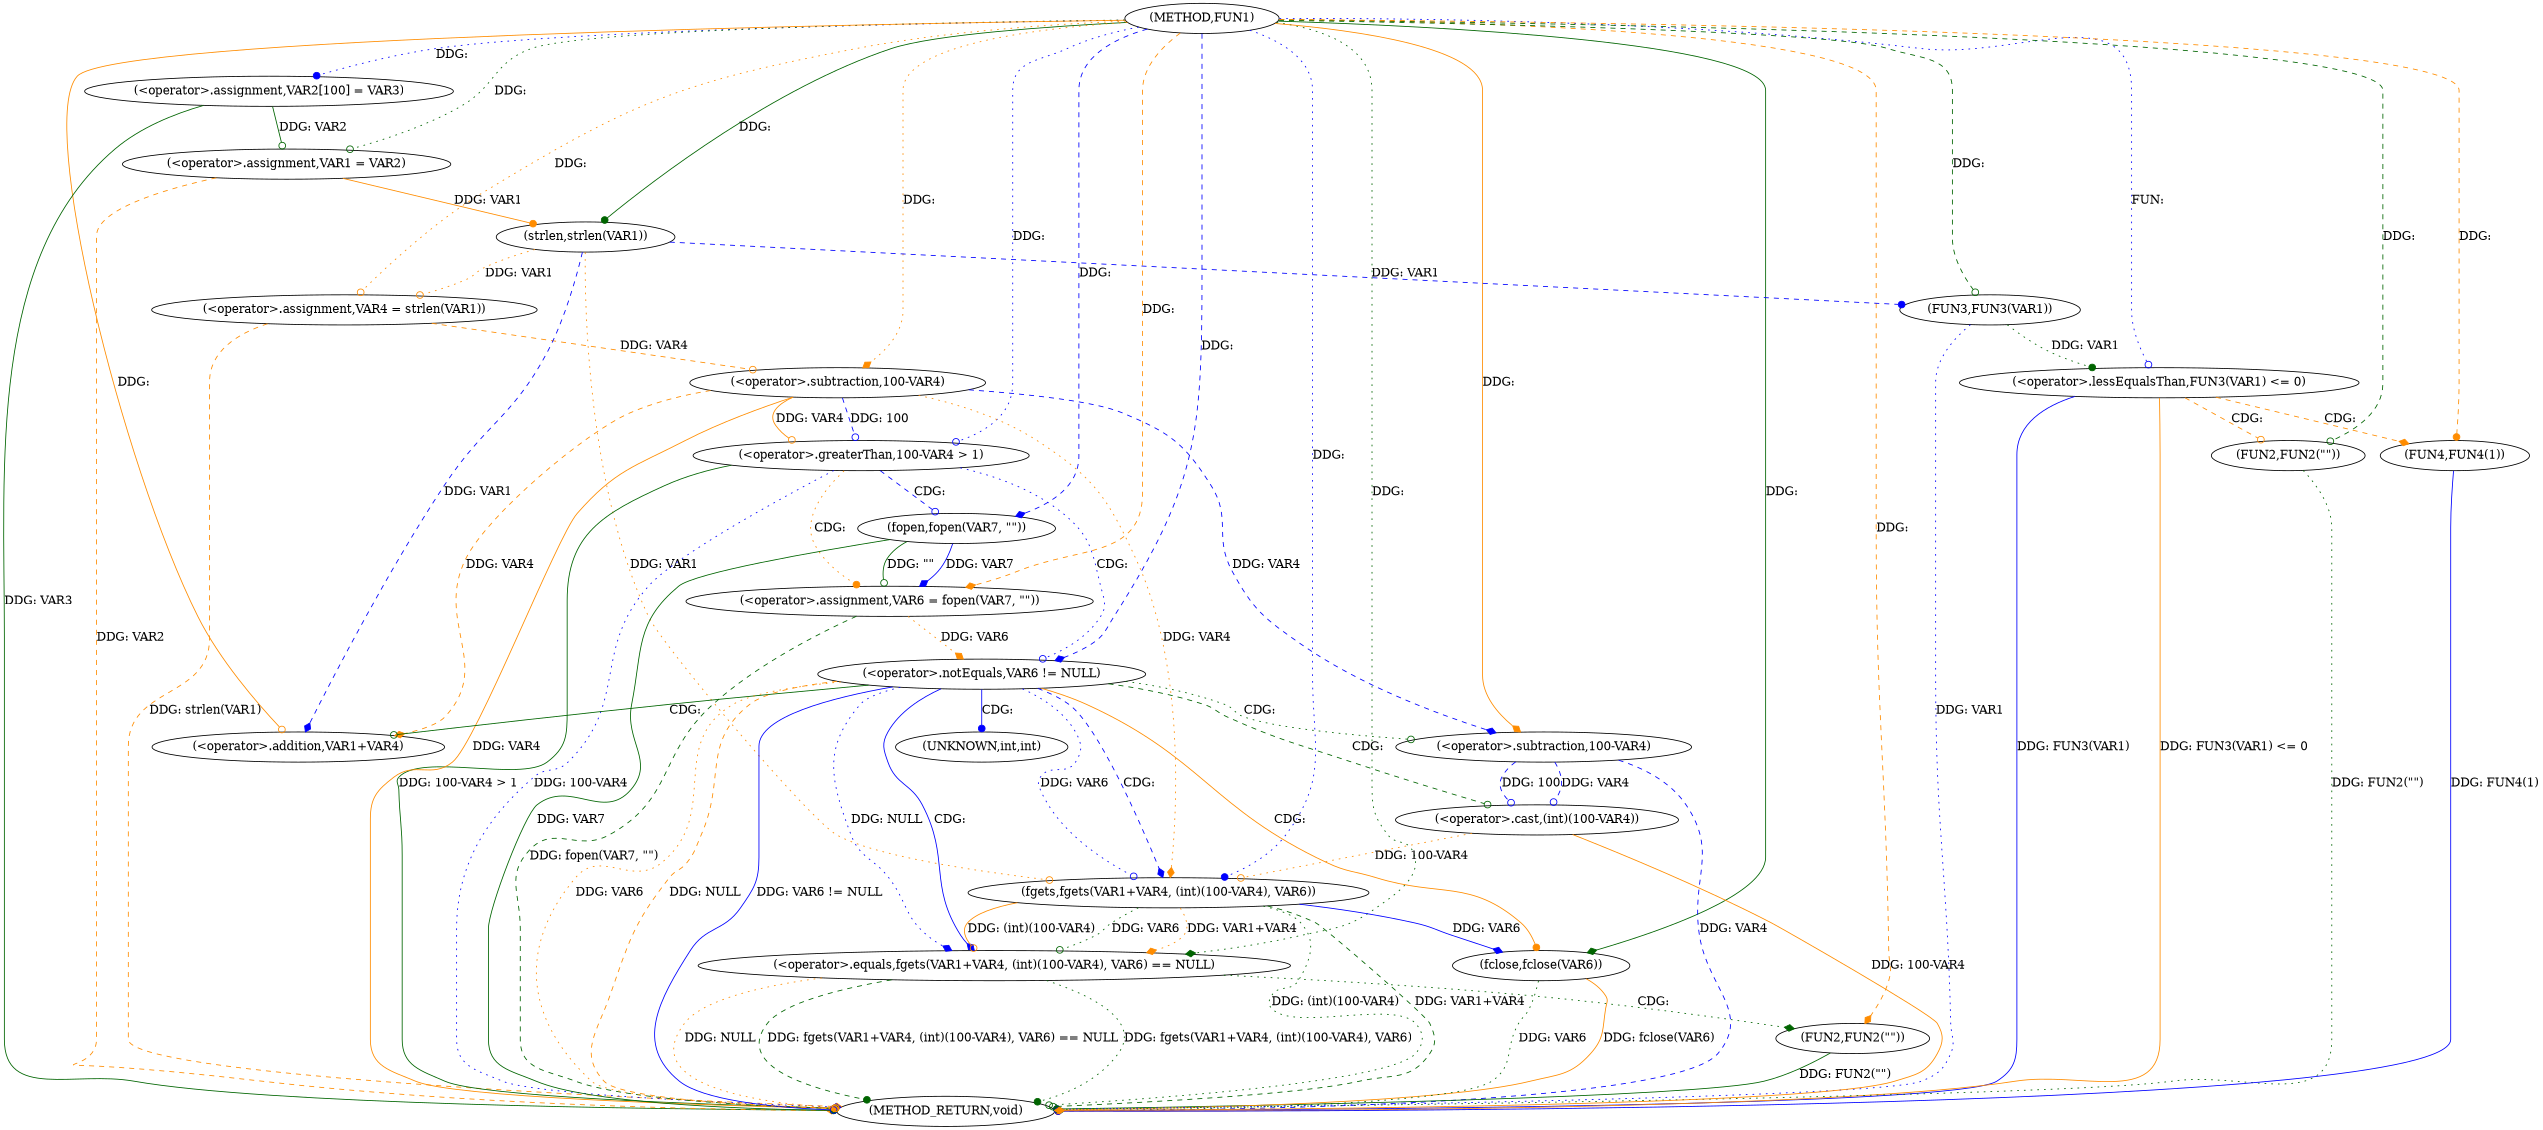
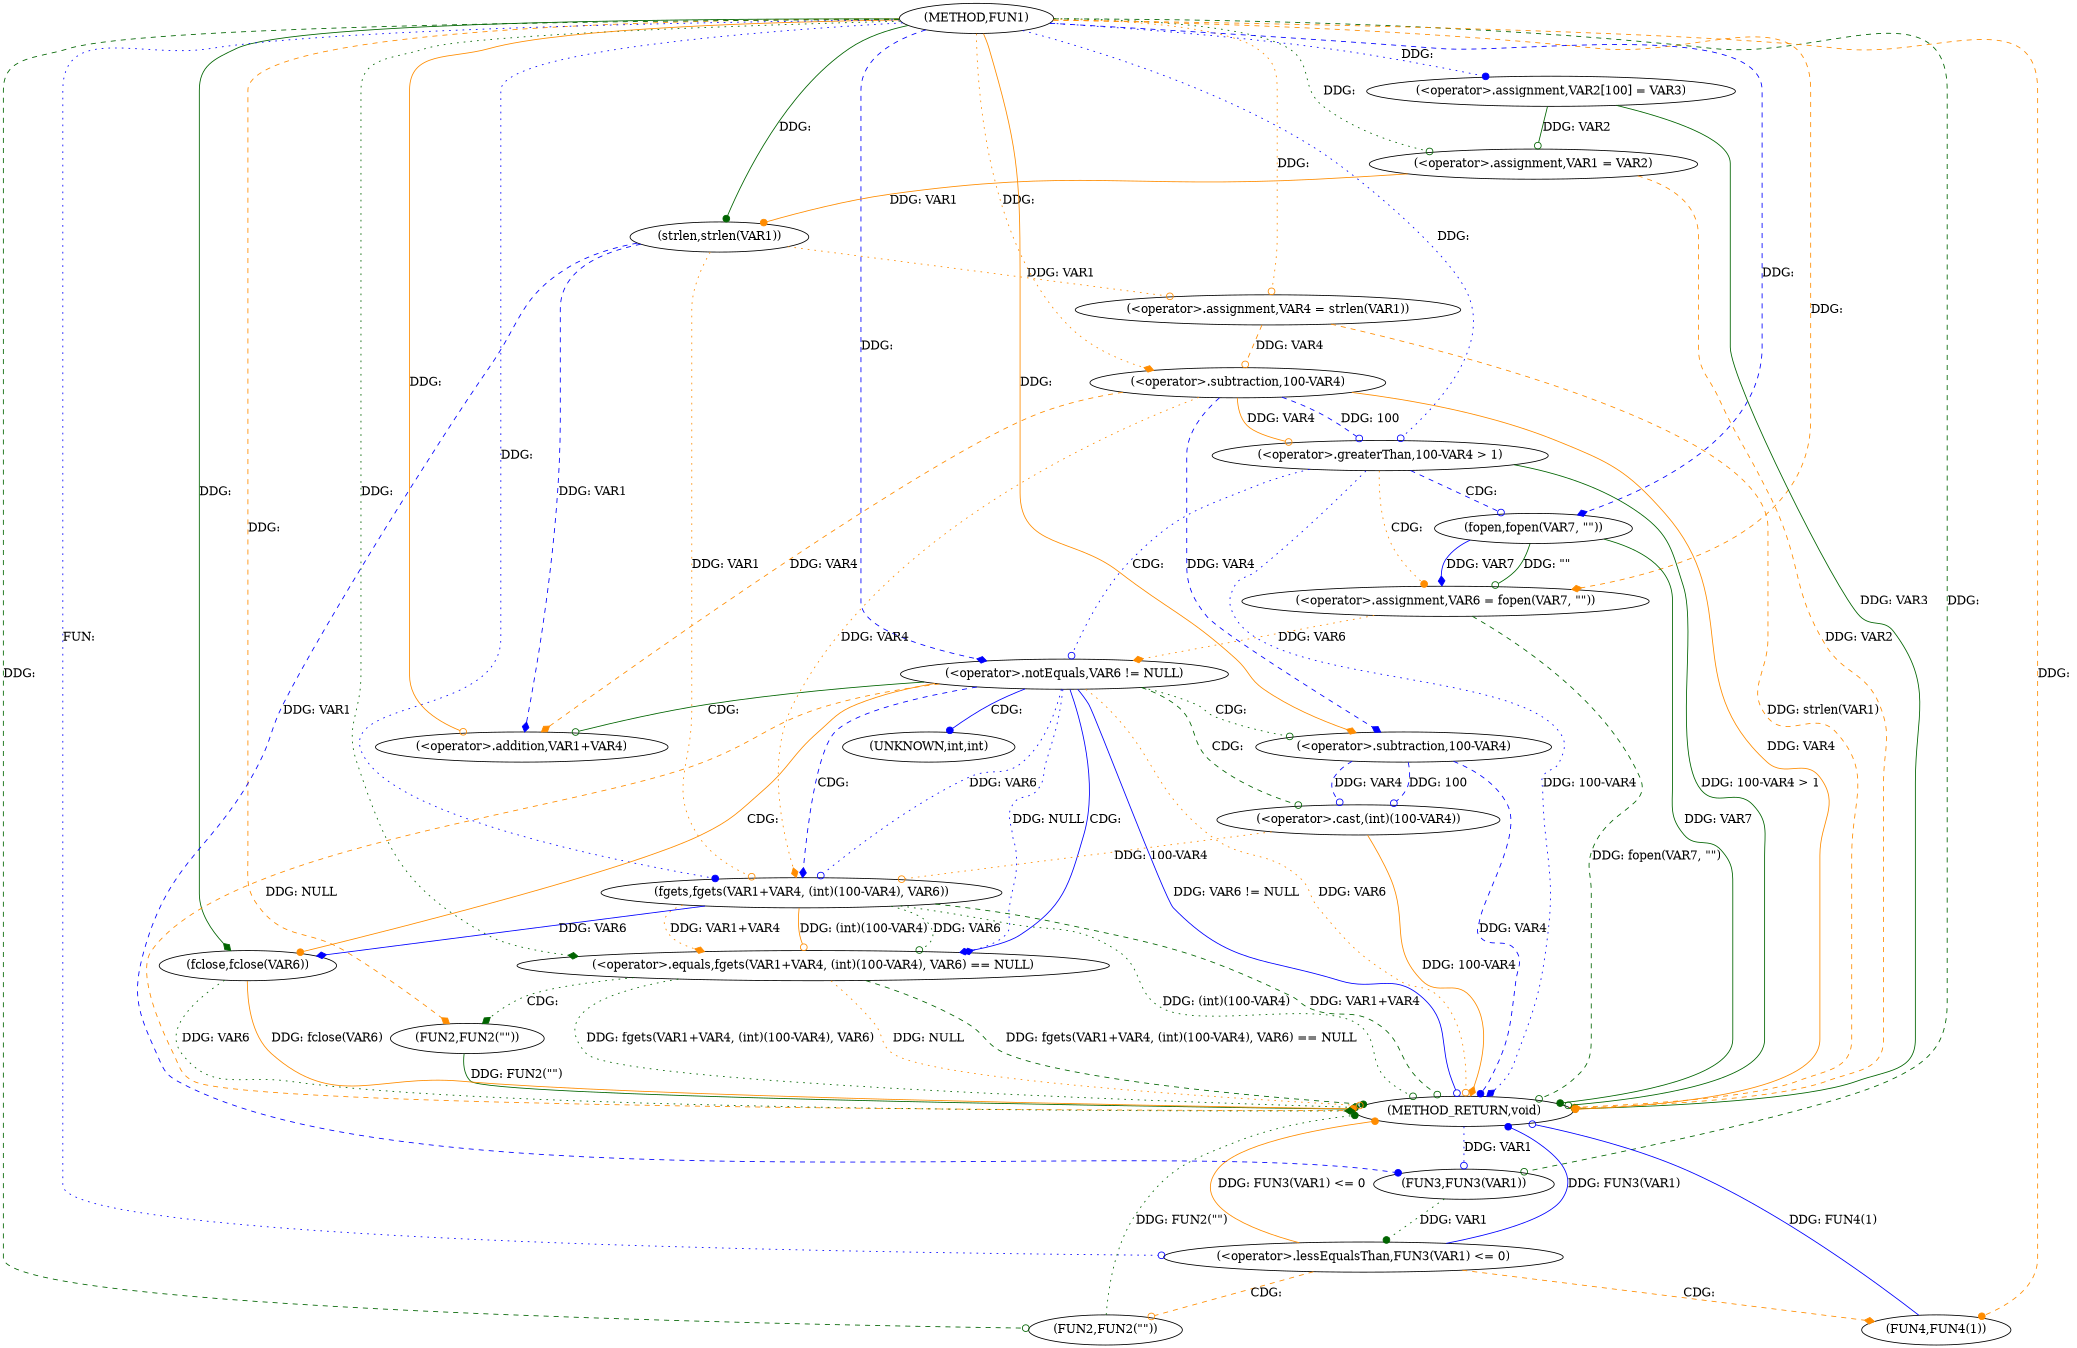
  digraph {
    edge [arrowhead=odot color=darkorange style=dotted]
    n1 [label="(METHOD,FUN1)"]
    n2 [label="(<operator>.assignment,VAR2[100] = VAR3)"]
    n3 [label="(<operator>.assignment,VAR1 = VAR2)"]
    n4 [label="(<operator>.assignment,VAR4 = strlen(VAR1))"]
    n5 [label="(strlen,strlen(VAR1))"]
    n6 [label="(<operator>.greaterThan,100-VAR4 > 1)"]
    n7 [label="(<operator>.subtraction,100-VAR4)"]
    n8 [label="(<operator>.assignment,VAR6 = fopen(VAR7, \"\"))"]
    n9 [label="(fopen,fopen(VAR7, \"\"))"]
    n10 [label="(<operator>.notEquals,VAR6 != NULL)"]
    n11 [label="(<operator>.equals,fgets(VAR1+VAR4, (int)(100-VAR4), VAR6) == NULL)"]
    n12 [label="(fgets,fgets(VAR1+VAR4, (int)(100-VAR4), VAR6))"]
    n13 [label="(<operator>.addition,VAR1+VAR4)"]
    n14 [label="(<operator>.subtraction,100-VAR4)"]
    n15 [label="(FUN2,FUN2(\"\"))"]
    n16 [label="(fclose,fclose(VAR6))"]
    n17 [label="(<operator>.lessEqualsThan,FUN3(VAR1) <= 0)"]
    n18 [label="(FUN3,FUN3(VAR1))"]
    n19 [label="(FUN2,FUN2(\"\"))"]
    n20 [label="(FUN4,FUN4(1))"]
    n21 [label="(METHOD_RETURN,void)"]
    n22 [label="(<operator>.cast,(int)(100-VAR4))"]
    n23 [label="(UNKNOWN,int,int)"]
    n1 -> n2 [arrowhead=dot color=blue label="DDG: "]
    n1 -> n3 [color=darkgreen label="DDG: "]
    n1 -> n4 [label="DDG: "]
    n1 -> n5 [arrowhead=dot color=darkgreen label="DDG: " style=solid]
    n1 -> n6 [color=blue label="DDG: "]
    n1 -> n7 [arrowhead=diamond label="DDG: "]
    n1 -> n8 [arrowhead=diamond label="DDG: " style=dashed]
    n1 -> n9 [arrowhead=diamond color=blue label="DDG: " style=dashed]
    n1 -> n10 [arrowhead=diamond color=blue label="DDG: " style=dashed]
    n1 -> n11 [arrowhead=diamond color=darkgreen label="DDG: "]
    n1 -> n12 [arrowhead=dot color=blue label="DDG: "]
    n1 -> n13 [label="DDG: " style=solid]
    n1 -> n14 [arrowhead=diamond label="DDG: " style=solid]
    n1 -> n15 [arrowhead=diamond label="DDG: " style=dashed]
    n1 -> n16 [arrowhead=diamond color=darkgreen label="DDG: " style=solid]
    n1 -> n17 [color=blue label="FUN: "]
    n1 -> n18 [color=darkgreen label="DDG: " style=dashed]
    n1 -> n19 [color=darkgreen label="DDG: " style=dashed]
    n1 -> n20 [arrowhead=dot label="DDG: " style=dashed]
    n2 -> n3 [color=darkgreen label="DDG: VAR2" style=solid]
    n2 -> n21 [arrowhead=dot color=darkgreen label="DDG: VAR3" style=solid]
    n3 -> n5 [arrowhead=dot label="DDG: VAR1" style=solid]
    n3 -> n21 [arrowhead=diamond label="DDG: VAR2" style=dashed]
    n4 -> n7 [label="DDG: VAR4" style=dashed]
    n4 -> n21 [arrowhead=diamond label="DDG: strlen(VAR1)" style=dashed]
    n5 -> n4 [label="DDG: VAR1"]
    n5 -> n12 [label="DDG: VAR1"]
    n5 -> n13 [arrowhead=diamond color=blue label="DDG: VAR1" style=dashed]
    n5 -> n18 [arrowhead=dot color=blue label="DDG: VAR1" style=dashed]
    n6 -> n8 [arrowhead=dot label="CDG: "]
    n6 -> n9 [color=blue label="CDG: " style=dashed]
    n6 -> n10 [color=blue label="CDG: "]
    n6 -> n21 [color=darkgreen label="DDG: 100-VAR4 > 1" style=solid]
    n6 -> n21 [arrowhead=diamond color=blue label="DDG: 100-VAR4"]
    n7 -> n6 [color=blue label="DDG: 100" style=dashed]
    n7 -> n6 [label="DDG: VAR4" style=solid]
    n7 -> n12 [arrowhead=diamond label="DDG: VAR4"]
    n7 -> n13 [arrowhead=diamond label="DDG: VAR4" style=dashed]
    n7 -> n14 [arrowhead=diamond color=blue label="DDG: VAR4" style=dashed]
    n7 -> n21 [arrowhead=dot label="DDG: VAR4" style=solid]
    n8 -> n10 [arrowhead=diamond label="DDG: VAR6"]
    n8 -> n21 [color=darkgreen label="DDG: fopen(VAR7, \"\")" style=dashed]
    n9 -> n8 [arrowhead=diamond color=blue label="DDG: VAR7" style=solid]
    n9 -> n8 [color=darkgreen label="DDG: \"\"" style=solid]
    n9 -> n21 [arrowhead=dot color=darkgreen label="DDG: VAR7" style=solid]
    n10 -> n11 [arrowhead=diamond color=blue label="DDG: NULL"]
    n10 -> n11 [arrowhead=diamond color=blue label="CDG: " style=solid]
    n10 -> n12 [color=blue label="DDG: VAR6"]
    n10 -> n12 [arrowhead=diamond color=blue label="CDG: " style=dashed]
    n10 -> n13 [color=darkgreen label="CDG: " style=solid]
    n10 -> n14 [color=darkgreen label="CDG: "]
    n10 -> n16 [arrowhead=dot label="CDG: " style=solid]
    n10 -> n21 [arrowhead=diamond label="DDG: NULL" style=dashed]
    n10 -> n21 [color=blue label="DDG: VAR6 != NULL" style=solid]
    n10 -> n21 [label="DDG: VAR6"]
    n10 -> n22 [color=darkgreen label="CDG: " style=dashed]
    n10 -> n23 [arrowhead=dot color=blue label="CDG: " style=solid]
    n11 -> n15 [arrowhead=diamond color=darkgreen label="CDG: "]
    n11 -> n21 [arrowhead=dot color=darkgreen label="DDG: fgets(VAR1+VAR4, (int)(100-VAR4), VAR6) == NULL" style=dashed]
    n11 -> n21 [arrowhead=dot color=darkgreen label="DDG: fgets(VAR1+VAR4, (int)(100-VAR4), VAR6)"]
    n11 -> n21 [label="DDG: NULL"]
    n12 -> n11 [arrowhead=diamond label="DDG: VAR1+VAR4"]
    n12 -> n11 [label="DDG: (int)(100-VAR4)" style=solid]
    n12 -> n11 [color=darkgreen label="DDG: VAR6"]
    n12 -> n16 [arrowhead=diamond color=blue label="DDG: VAR6" style=solid]
    n12 -> n21 [color=darkgreen label="DDG: (int)(100-VAR4)"]
    n12 -> n21 [color=darkgreen label="DDG: VAR1+VAR4" style=dashed]
    n14 -> n21 [arrowhead=dot color=blue label="DDG: VAR4" style=dashed]
    n14 -> n22 [color=blue label="DDG: 100" style=dashed]
    n14 -> n22 [color=blue label="DDG: VAR4" style=dashed]
    n15 -> n21 [arrowhead=dot color=darkgreen label="DDG: FUN2(\"\")" style=solid]
    n16 -> n21 [arrowhead=dot label="DDG: fclose(VAR6)" style=solid]
    n16 -> n21 [arrowhead=diamond color=darkgreen label="DDG: VAR6"]
    n17 -> n19 [label="CDG: " style=dashed]
    n17 -> n20 [arrowhead=diamond label="CDG: " style=dashed]
    n17 -> n21 [arrowhead=dot color=blue label="DDG: FUN3(VAR1)" style=solid]
    n17 -> n21 [arrowhead=dot label="DDG: FUN3(VAR1) <= 0" style=solid]
    n18 -> n17 [arrowhead=dot color=darkgreen label="DDG: VAR1"]
-   n18 -> n21 [color=blue label="DDG: VAR1"]
+   n21 -> n18 [color=blue label="DDG: VAR1"]
    n19 -> n21 [arrowhead=dot color=darkgreen label="DDG: FUN2(\"\")"]
    n20 -> n21 [color=blue label="DDG: FUN4(1)" style=solid]
    n22 -> n12 [label="DDG: 100-VAR4"]
    n22 -> n21 [arrowhead=diamond label="DDG: 100-VAR4" style=solid]
  }
